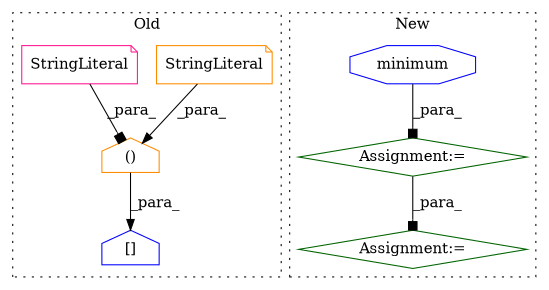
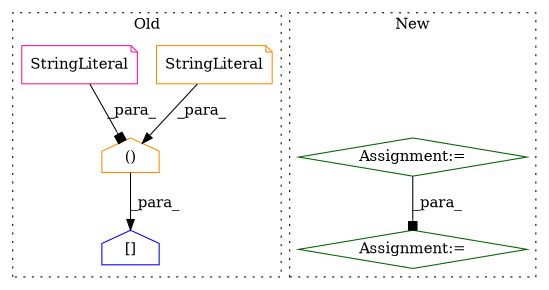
  digraph {
    node [a=45 l=1 shape=house color=darkorange]
    edge [arrowhead=box]
    n1 [a=106 l=101 label="()" s=3489]
    n2 [l=16 label=StringLiteral s=3574 shape=note]
    n3 [a=2 l="18,2" label="[]" s="3471,3590" color=blue]
    n4 [l=43 label=StringLiteral s=3518 shape=note color=deeppink]
-   n5 [a=32 l="8,1" label=minimum s="3510,3553" shape=octagon color=blue]
    n6 [a=7 label="Assignment:=" s=3498 shape=diamond color=darkgreen]
    n7 [a=7 label="Assignment:=" s=3653 shape=diamond color=darkgreen]
    subgraph cluster_1 {
      label=Old
      style=dotted
      n1
      n2
      n3
      n4
    }
    subgraph cluster_2 {
      label=New
      style=dotted
-     n5
      n6
      n7
    }
    n1 -> n3 [label=_para_ arrowhead=normal]
    n2 -> n1 [label=_para_ arrowhead=normal]
    n4 -> n1 [label=_para_]
-   n5 -> n6 [label=_para_]
    n6 -> n7 [label=_para_]
  }
